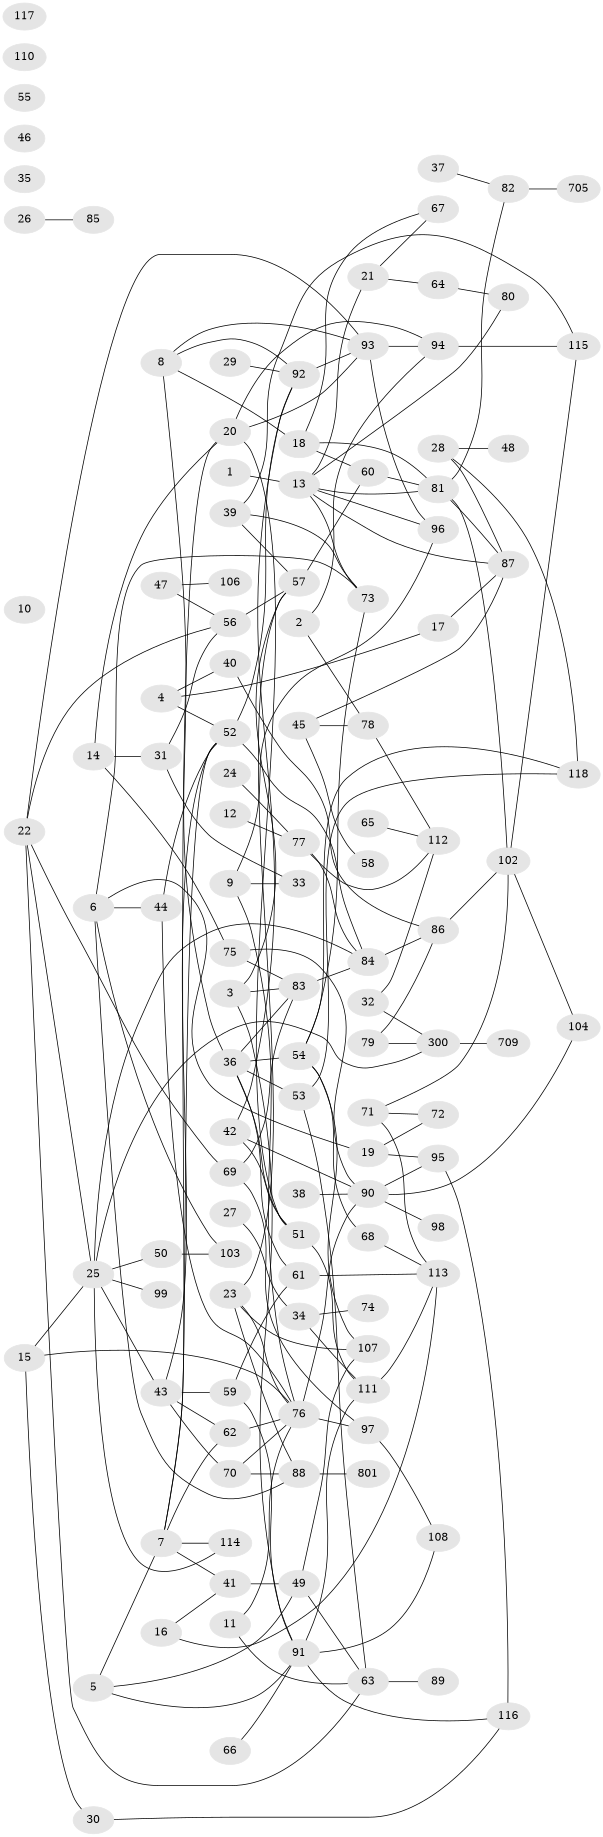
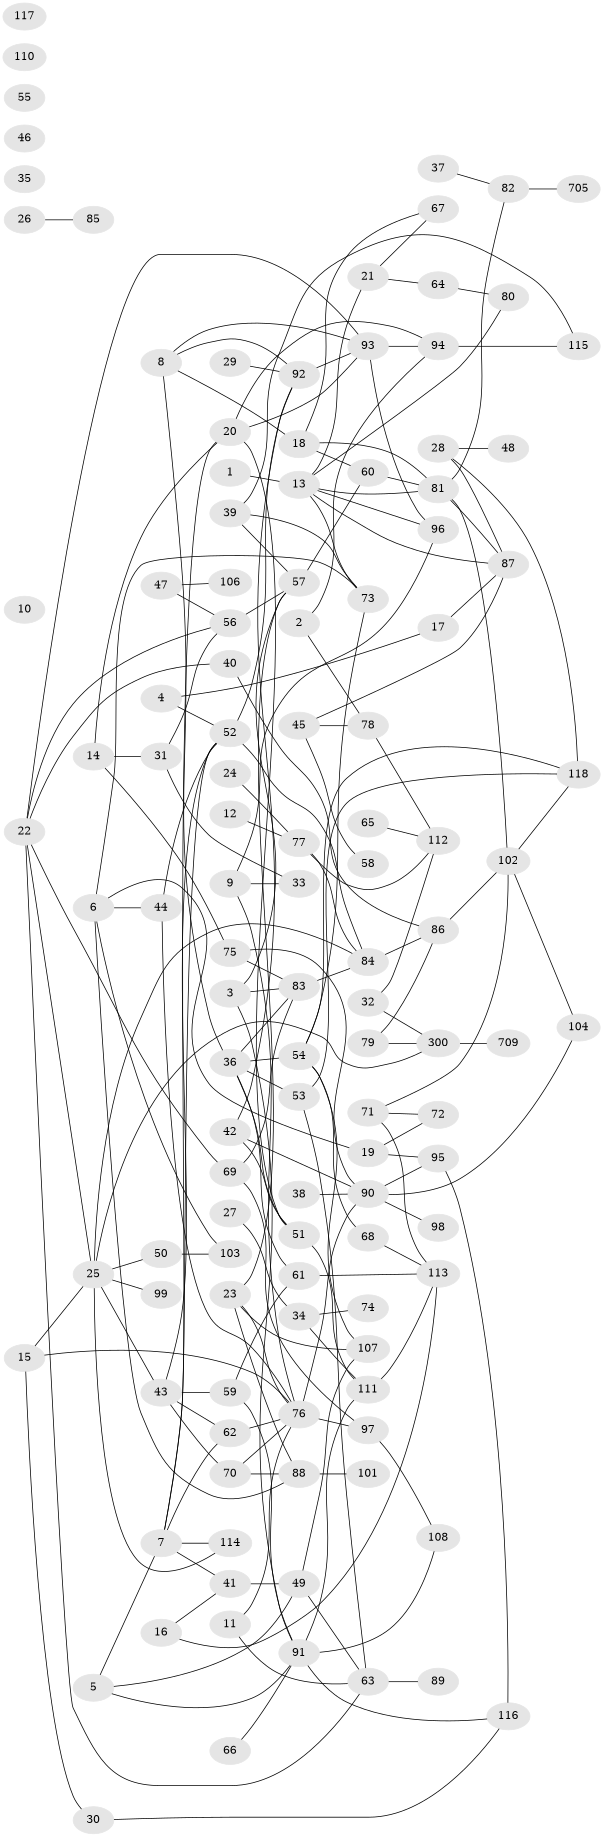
  graph {
    fontname="DejaVu Serif"
    rankdir=LR
    node [color=gray90 fontname="DejaVu Serif" style=filled]
    edge [fontname="DejaVu Serif"]
    1
    13
    73
    96
    21
    80
    81
    87
    2
    78
    94
    112
    115
    3
    57
    83
    91
    60
    84
    116
    111
    108
    4
    17
    52
    92
    5
    7
    49
    20
    41
    62
    114
    63
    107
    6
    19
    44
    88
    103
    72
    95
    76
-   101 [label=801]
+   101
    93
    51
    8
    18
    36
    67
    53
    54
    61
    9
    33
    90
    97
    10
    11
    89
    12
    77
    64
    82
    102
    14
    31
    75
    56
    15
    25
    30
    43
    50
    99
    n76 [label=300]
    16
    113
    22
    40
    69
    86
    23
    24
    59
    70
    n87 [label=709]
    26
    85
    27
    34
    74
    28
    48
    118
    29
    32
    35
    68
    37
    n101 [label=705]
    38
    98
    104
    39
    42
    45
    58
    46
    47
    106
    55
    65
    66
    71
    79
    110
    117
    1 -- 13
    13 -- 73
    13 -- 96
    13 -- 21
    13 -- 80
    13 -- 81
    13 -- 87
    21 -- 67
    21 -- 64
    81 -- 87
    81 -- 82
    81 -- 102
    2 -- 78
    2 -- 94
    78 -- 112
    94 -- 115
    3 -- 57
    3 -- 83
    3 -- 91
    57 -- 60
    83 -- 84
    91 -- 116
    91 -- 111
    91 -- 108
    60 -- 81
    84 -- 86
    111 -- 113
    4 -- 17
    4 -- 52
    17 -- 87
    52 -- 84
    52 -- 92
    92 -- 93
    5 -- 91
    5 -- 7
    5 -- 49
    7 -- 52
    7 -- 20
    7 -- 41
    7 -- 62
    7 -- 114
    49 -- 63
    49 -- 107
    20 -- 94
    20 -- 93
    20 -- 51
    41 -- 49
    62 -- 76
    63 -- 89
    6 -- 73
    6 -- 19
    6 -- 44
    6 -- 88
    6 -- 103
    19 -- 72
    19 -- 95
    44 -- 52
    44 -- 76
    88 -- 101
    95 -- 116
    76 -- 90
    76 -- 97
    93 -- 96
    93 -- 94
    51 -- 111
    8 -- 92
    8 -- 93
    8 -- 18
    8 -- 36
    18 -- 81
    18 -- 60
    18 -- 67
    36 -- 83
    36 -- 51
    36 -- 53
    36 -- 54
    36 -- 61
    53 -- 63
    53 -- 118
    54 -- 73
    54 -- 107
    54 -- 118
    54 -- 68
    61 -- 113
    9 -- 96
    9 -- 76
    9 -- 33
    90 -- 95
    90 -- 98
    90 -- 104
    97 -- 108
    11 -- 63
    11 -- 76
    12 -- 77
    77 -- 112
    77 -- 84
    64 -- 80
    82 -- n101
-   102 -- 115
+   102 -- 118
    102 -- 104
    14 -- 20
    14 -- 31
    14 -- 75
    31 -- 33
    31 -- 56
    75 -- 83
    75 -- 90
    56 -- 57
    15 -- 76
    15 -- 25
    15 -- 30
    25 -- 84
    25 -- 114
    25 -- 43
    25 -- 50
    25 -- 99
    25 -- n76
    30 -- 116
    43 -- 52
    43 -- 62
    43 -- 59
    43 -- 70
    50 -- 103
    n76 -- n87
    16 -- 41
    16 -- 113
    22 -- 63
    22 -- 93
    22 -- 56
    22 -- 25
-   4 -- 40
+   22 -- 40
    22 -- 69
    40 -- 86
    69 -- 83
    69 -- 97
    86 -- 102
    23 -- 57
    23 -- 107
    23 -- 88
    23 -- 76
    24 -- 77
    59 -- 91
    59 -- 61
    70 -- 88
    70 -- 76
    26 -- 85
    27 -- 34
    34 -- 111
    34 -- 74
    28 -- 87
    28 -- 48
    28 -- 118
    29 -- 92
    32 -- 112
    32 -- n76
    68 -- 113
    37 -- 82
    38 -- 90
    39 -- 73
    39 -- 115
    39 -- 57
    42 -- 92
    42 -- 51
    42 -- 90
    45 -- 87
    45 -- 78
    45 -- 58
    47 -- 56
    47 -- 106
    65 -- 112
    66 -- 91
    71 -- 72
    71 -- 102
    71 -- 113
    79 -- n76
    79 -- 86
  }
